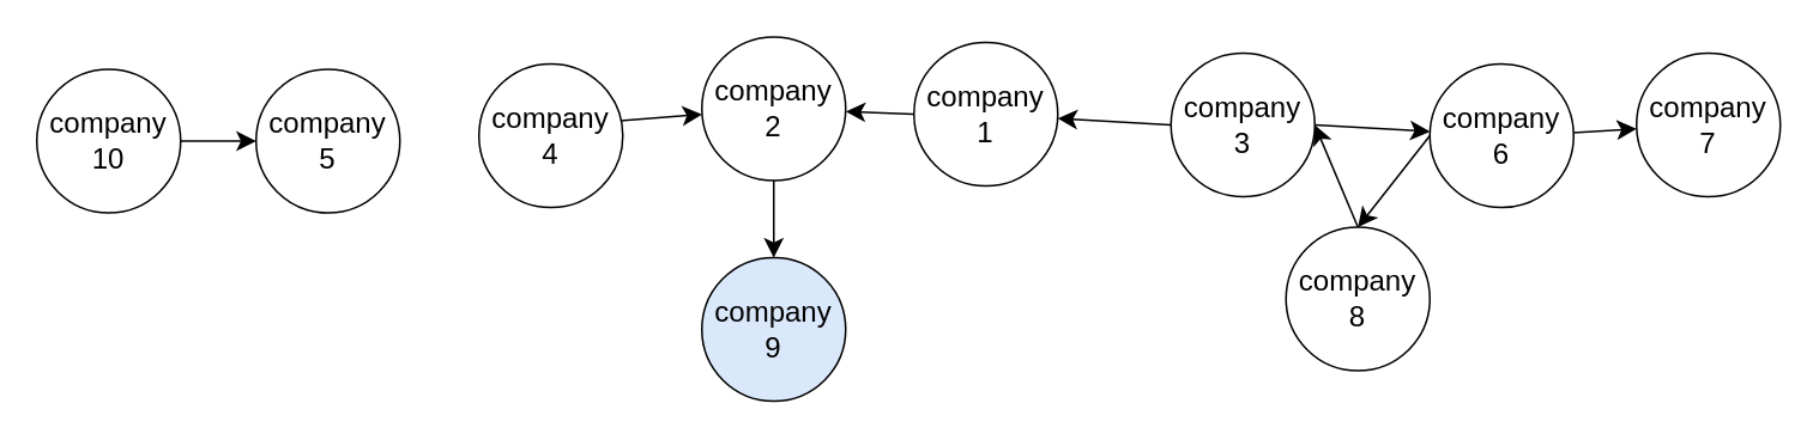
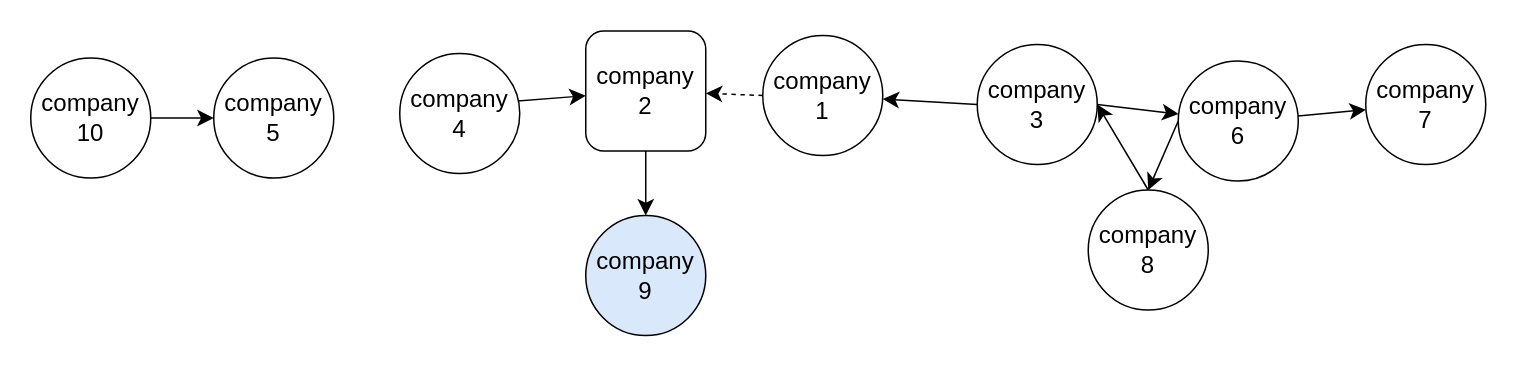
  <mxCell id="0" />
  <mxCell id="1" parent="0" />
- <mxCell id="2" style="edgeStyle=none;curved=1;rounded=0;orthogonalLoop=1;jettySize=auto;html=1;exitX=0;exitY=0.5;exitDx=0;exitDy=0;fontSize=12;startSize=8;endSize=8;" edge="1" parent="1" source="3" target="5"><mxGeometry relative="1" as="geometry" /></mxCell>
+ <mxCell id="2" style="edgeStyle=none;curved=1;rounded=0;orthogonalLoop=1;jettySize=auto;html=1;exitX=0;exitY=0.5;exitDx=0;exitDy=0;fontSize=12;startSize=8;endSize=8;dashed=1;" edge="1" parent="1" source="3" target="5"><mxGeometry relative="1" as="geometry" /></mxCell>
  <mxCell id="3" value="&lt;font style=&quot;font-size: 16px;&quot;&gt;company 1&lt;/font&gt;" style="ellipse;whiteSpace=wrap;html=1;aspect=fixed;" vertex="1" parent="1"><mxGeometry x="508" y="23" width="80" height="80" as="geometry" /></mxCell>
  <mxCell id="4" style="edgeStyle=none;curved=1;rounded=0;orthogonalLoop=1;jettySize=auto;html=1;exitX=0.5;exitY=1;exitDx=0;exitDy=0;fontSize=12;startSize=8;endSize=8;" edge="1" parent="1" source="5" target="18"><mxGeometry relative="1" as="geometry" /></mxCell>
- <mxCell id="5" value="&lt;font style=&quot;font-size: 16px;&quot;&gt;company 2&lt;/font&gt;" style="ellipse;whiteSpace=wrap;html=1;aspect=fixed;" vertex="1" parent="1"><mxGeometry x="390" y="20" width="80" height="80" as="geometry" /></mxCell>
+ <mxCell id="5" value="&lt;font style=&quot;font-size: 16px;&quot;&gt;company 2&lt;/font&gt;" style="whiteSpace=wrap;html=1;aspect=fixed;rounded=1;" vertex="1" parent="1"><mxGeometry x="390" y="20" width="80" height="80" as="geometry" /></mxCell>
  <mxCell id="6" style="edgeStyle=none;curved=1;rounded=0;orthogonalLoop=1;jettySize=auto;html=1;exitX=0;exitY=0.5;exitDx=0;exitDy=0;fontSize=12;startSize=8;endSize=8;" edge="1" parent="1" source="8" target="3"><mxGeometry relative="1" as="geometry" /></mxCell>
  <mxCell id="7" style="edgeStyle=none;curved=1;rounded=0;orthogonalLoop=1;jettySize=auto;html=1;exitX=1;exitY=0.5;exitDx=0;exitDy=0;fontSize=12;startSize=8;endSize=8;" edge="1" parent="1" source="8" target="14"><mxGeometry relative="1" as="geometry" /></mxCell>
  <mxCell id="8" value="&lt;font style=&quot;font-size: 16px;&quot;&gt;company 3&lt;/font&gt;" style="ellipse;whiteSpace=wrap;html=1;aspect=fixed;" vertex="1" parent="1"><mxGeometry x="651" y="29" width="80" height="80" as="geometry" /></mxCell>
  <mxCell id="9" style="edgeStyle=none;curved=1;rounded=0;orthogonalLoop=1;jettySize=auto;html=1;fontSize=12;startSize=8;endSize=8;" edge="1" parent="1" target="5"><mxGeometry relative="1" as="geometry"><mxPoint x="328" y="68" as="sourcePoint" /></mxGeometry></mxCell>
  <mxCell id="10" value="&lt;font style=&quot;font-size: 16px;&quot;&gt;company 4&lt;/font&gt;" style="ellipse;whiteSpace=wrap;html=1;aspect=fixed;" vertex="1" parent="1"><mxGeometry x="266" y="35" width="80" height="80" as="geometry" /></mxCell>
  <mxCell id="11" value="&lt;font style=&quot;font-size: 16px;&quot;&gt;company 5&lt;/font&gt;" style="ellipse;whiteSpace=wrap;html=1;aspect=fixed;" vertex="1" parent="1"><mxGeometry x="142" y="38" width="80" height="80" as="geometry" /></mxCell>
  <mxCell id="12" style="edgeStyle=none;curved=1;rounded=0;orthogonalLoop=1;jettySize=auto;html=1;fontSize=12;startSize=8;endSize=8;" edge="1" parent="1" source="14" target="15"><mxGeometry relative="1" as="geometry" /></mxCell>
  <mxCell id="13" style="edgeStyle=none;curved=1;rounded=0;orthogonalLoop=1;jettySize=auto;html=1;entryX=0.5;entryY=0;entryDx=0;entryDy=0;fontSize=12;startSize=8;endSize=8;exitX=0;exitY=0.5;exitDx=0;exitDy=0;" edge="1" parent="1" source="14" target="17"><mxGeometry relative="1" as="geometry" /></mxCell>
- <mxCell id="14" value="&lt;font style=&quot;font-size: 16px;&quot;&gt;company 6&lt;/font&gt;" style="ellipse;whiteSpace=wrap;html=1;aspect=fixed;" vertex="1" parent="1"><mxGeometry x="795" y="35" width="80" height="80" as="geometry" /></mxCell>
+ <mxCell id="14" value="&lt;font style=&quot;font-size: 16px;&quot;&gt;company 6&lt;/font&gt;" style="ellipse;whiteSpace=wrap;html=1;aspect=fixed;" vertex="1" parent="1"><mxGeometry x="785" y="40" width="80" height="80" as="geometry" /></mxCell>
  <mxCell id="15" value="&lt;font style=&quot;font-size: 16px;&quot;&gt;company 7&lt;/font&gt;" style="ellipse;whiteSpace=wrap;html=1;aspect=fixed;" vertex="1" parent="1"><mxGeometry x="910" y="29" width="80" height="80" as="geometry" /></mxCell>
  <mxCell id="16" style="edgeStyle=none;curved=1;rounded=0;orthogonalLoop=1;jettySize=auto;html=1;exitX=0.5;exitY=0;exitDx=0;exitDy=0;entryX=1;entryY=0.5;entryDx=0;entryDy=0;fontSize=12;startSize=8;endSize=8;" edge="1" parent="1" source="17" target="8"><mxGeometry relative="1" as="geometry" /></mxCell>
- <mxCell id="17" value="&lt;font style=&quot;font-size: 16px;&quot;&gt;company 8&lt;/font&gt;" style="ellipse;whiteSpace=wrap;html=1;aspect=fixed;" vertex="1" parent="1"><mxGeometry x="715" y="126" width="80" height="80" as="geometry" /></mxCell>
+ <mxCell id="17" value="&lt;font style=&quot;font-size: 16px;&quot;&gt;company 8&lt;/font&gt;" style="ellipse;whiteSpace=wrap;html=1;aspect=fixed;" vertex="1" parent="1"><mxGeometry x="725" y="126" width="80" height="80" as="geometry" /></mxCell>
  <mxCell id="18" value="&lt;font style=&quot;font-size: 16px;&quot;&gt;company 9&lt;/font&gt;" style="ellipse;whiteSpace=wrap;html=1;aspect=fixed;fillColor=#dae8fc;" vertex="1" parent="1"><mxGeometry x="390" y="143" width="80" height="80" as="geometry" /></mxCell>
  <mxCell id="19" style="edgeStyle=none;curved=1;rounded=0;orthogonalLoop=1;jettySize=auto;html=1;fontSize=12;startSize=8;endSize=8;exitX=1;exitY=0.5;exitDx=0;exitDy=0;" edge="1" parent="1" source="20" target="11"><mxGeometry relative="1" as="geometry"><mxPoint x="548" y="153" as="sourcePoint" /></mxGeometry></mxCell>
  <mxCell id="20" value="&lt;font style=&quot;font-size: 16px;&quot;&gt;company 10&lt;/font&gt;" style="ellipse;whiteSpace=wrap;html=1;aspect=fixed;" vertex="1" parent="1"><mxGeometry x="20" y="38" width="80" height="80" as="geometry" /></mxCell>
